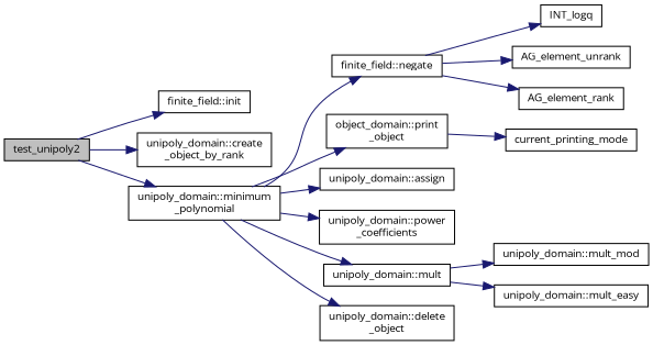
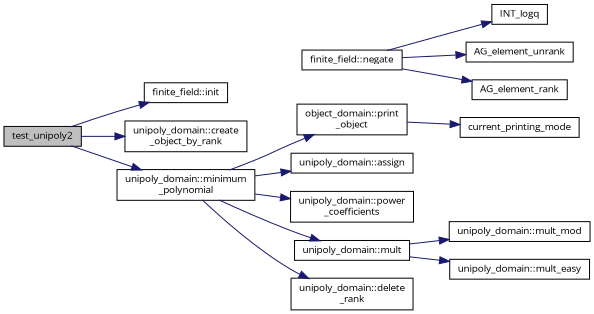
  digraph {
    fontname="Open Sans"
    rankdir=LR
    node [color=black fillcolor=white fontname="Open Sans" fontsize=10 shape=record style=filled]
    edge [color=midnightblue fontname="Open Sans" fontsize=10 labelfontname=Helvetica labelfontsize=10 style=solid]
    n1 [fillcolor=grey75 fontcolor=black height=0.2 label=test_unipoly2 width=0.4]
    n2 [height=0.2 label="finite_field::init" width=0.4]
    n3 [height=0.2 label="unipoly_domain::create\l_object_by_rank" width=0.4]
    n4 [height=0.2 label="unipoly_domain::minimum\l_polynomial" width=0.4]
    n5 [height=0.2 label="finite_field::negate" width=0.4]
    n6 [height=0.2 label="object_domain::print\l_object" width=0.4]
    n7 [height=0.2 label="unipoly_domain::assign" width=0.4]
    n8 [height=0.2 label="unipoly_domain::power\l_coefficients" width=0.4]
    n9 [height=0.2 label="unipoly_domain::mult" width=0.4]
-   n10 [height=0.2 label="unipoly_domain::delete\l_object" width=0.4]
+   n10 [height=0.2 label="unipoly_domain::delete\l_rank" width=0.4]
    n11 [height=0.2 label=INT_logq width=0.4]
    n12 [height=0.2 label=AG_element_unrank width=0.4]
    n13 [height=0.2 label=AG_element_rank width=0.4]
    n14 [height=0.2 label=current_printing_mode width=0.4]
    n15 [height=0.2 label="unipoly_domain::mult_mod" width=0.4]
    n16 [height=0.2 label="unipoly_domain::mult_easy" width=0.4]
    n1 -> n2
    n1 -> n3
    n1 -> n4
-   n4 -> n5
    n4 -> n6
    n4 -> n7
    n4 -> n8
    n4 -> n9
    n4 -> n10
    n5 -> n11
    n5 -> n12
    n5 -> n13
    n6 -> n14
    n9 -> n15
    n9 -> n16
  }
